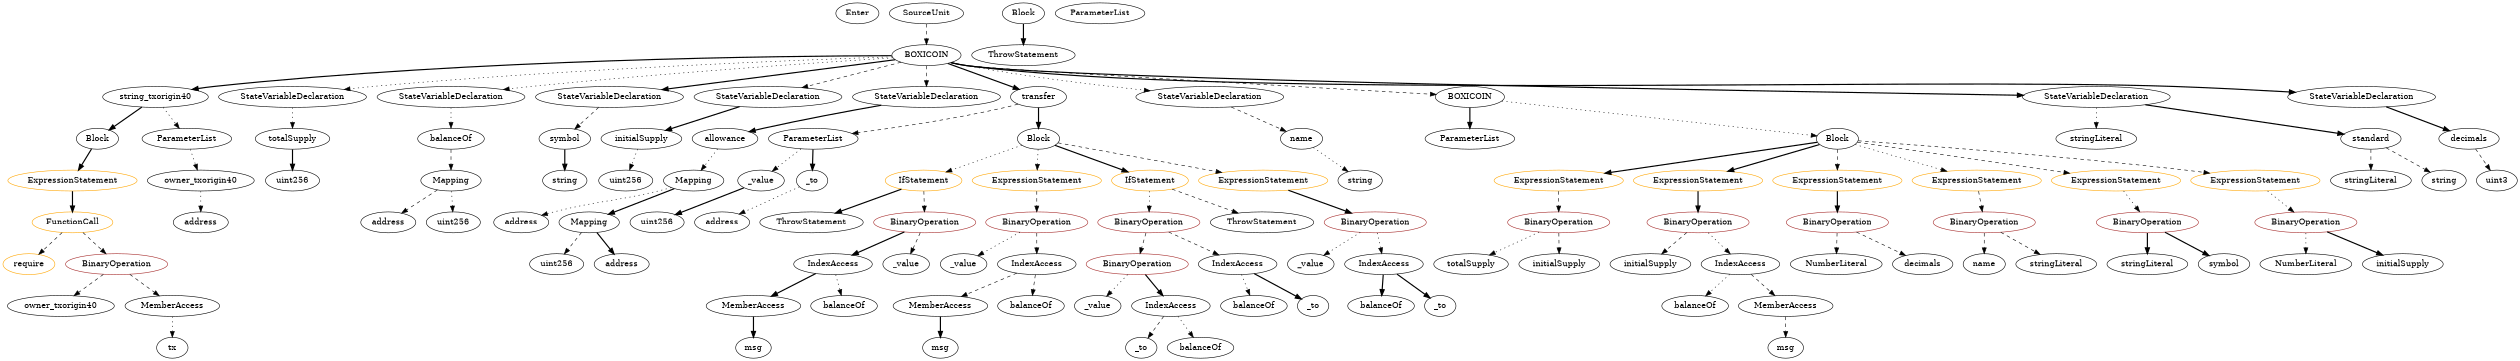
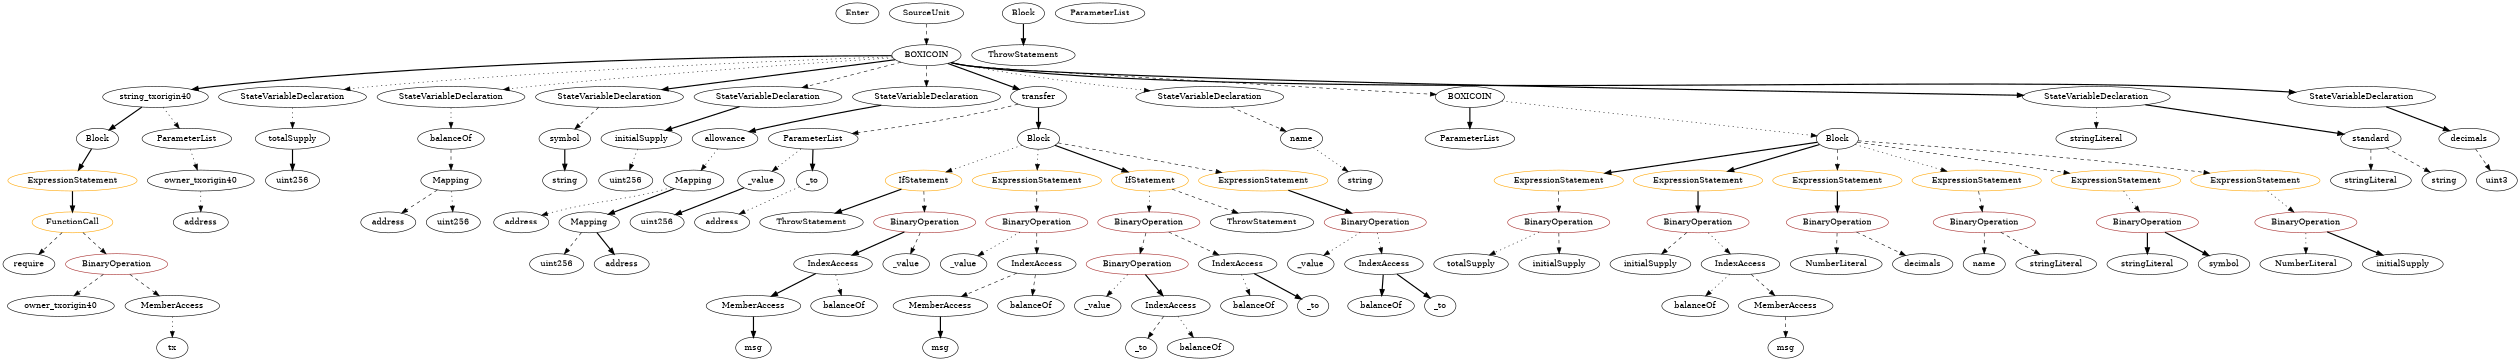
  strict digraph {
    node [color=black]
    edge [style=dashed]
    Enter [height=0.5 width=0.83628 color=""]
    n2 [height=0.5 label=IndexAccess width=1.6402]
    n3 [height=0.5 label=MemberAccess width=1.9174]
    n4 [height=0.5 label=balanceOf width=1.3491]
    n5 [height=0.5 label=msg width=0.75]
    n6 [height=0.5 label=decimals width=1.1967]
    n7 [height=0.5 label=uint3 width=0.7947]
    n8 [color=brown height=0.5 label=BinaryOperation width=1.9867]
    n9 [height=0.5 label=NumberLiteral width=1.765]
    n10 [height=0.5 label=decimals width=1.1967]
    n11 [color=brown height=0.5 label=BinaryOperation width=1.9867]
    n12 [height=0.5 label=_value width=0.96103]
    n13 [height=0.5 label=IndexAccess width=1.6402]
    n14 [height=0.5 label=balanceOf width=1.3491]
    n15 [height=0.5 label=_to width=0.75]
    n16 [color=brown height=0.5 label=BinaryOperation width=1.9867]
    n17 [height=0.5 label=_value width=0.96103]
    n18 [height=0.5 label=IndexAccess width=1.6402]
    n19 [height=0.5 label=_to width=0.75]
    n20 [height=0.5 label=balanceOf width=1.3491]
    n21 [height=0.5 label=stringLiteral width=1.5016]
    n22 [height=0.5 label=uint256 width=1.0442]
    n23 [height=0.5 label=balanceOf width=1.3491]
    n24 [height=0.5 label=msg width=0.75]
    n25 [height=0.5 label=Block width=0.90558]
    n26 [color=orange height=0.5 label=ExpressionStatement width=2.458]
    n27 [color=orange height=0.5 label=FunctionCall width=1.6125]
-   n28 [color=orange height=0.5 label=require width=1.0026]
+   n28 [height=0.5 label=require width=1.0026]
    n29 [color=brown height=0.5 label=BinaryOperation width=1.9867]
    n30 [height=0.5 label=initialSupply width=1.5571]
    n31 [height=0.5 label=uint256 width=1.0442]
    n32 [height=0.5 label=_value width=0.96103]
    n33 [color=brown height=0.5 label=BinaryOperation width=1.9867]
    n34 [height=0.5 label=NumberLiteral width=1.765]
    n35 [height=0.5 label=initialSupply width=1.5571]
    n36 [height=0.5 label=string_txorigin40 width=1.8481]
    n37 [height=0.5 label=ParameterList width=1.7095]
    n38 [height=0.5 label=owner_txorigin40 width=2.0976]
    n39 [height=0.5 label=address width=1.0996]
    n40 [height=0.5 label=Mapping width=1.2105]
    n41 [height=0.5 label=address width=1.0996]
    n42 [height=0.5 label=uint256 width=1.0442]
    n43 [height=0.5 label=allowance width=1.3076]
    n44 [height=0.5 label=Mapping width=1.2105]
    n45 [height=0.5 label=address width=1.0996]
    n46 [height=0.5 label=Mapping width=1.2105]
    n47 [height=0.5 label=uint256 width=1.0442]
    n48 [height=0.5 label=address width=1.0996]
    n49 [height=0.5 label=ParameterList width=1.7095]
    n50 [height=0.5 label=StateVariableDeclaration width=2.8184]
    n51 [height=0.5 label=totalSupply width=1.4739]
    n52 [height=0.5 label=uint256 width=1.0442]
    n53 [height=0.5 label=name width=0.83628]
    n54 [color=brown height=0.5 label=BinaryOperation width=1.9867]
    n55 [height=0.5 label=totalSupply width=1.4739]
    n56 [height=0.5 label=initialSupply width=1.5571]
    n57 [height=0.5 label=StateVariableDeclaration width=2.8184]
    n58 [height=0.5 label=balanceOf width=1.3491]
    n59 [height=0.5 label=StateVariableDeclaration width=2.8184]
    n60 [height=0.5 label=symbol width=1.0581]
    n61 [height=0.5 label=string width=0.864]
    n62 [height=0.5 label=_value width=0.96103]
    n63 [height=0.5 label=owner_txorigin40 width=2.0976]
    n64 [height=0.5 label=MemberAccess width=1.9174]
    n65 [height=0.5 label=SourceUnit width=1.46]
    n66 [height=0.5 label=BOXICOIN width=1.5571]
    n67 [height=0.5 label=StateVariableDeclaration width=2.8184]
    n68 [height=0.5 label=StateVariableDeclaration width=2.8184]
    n69 [height=0.5 label=transfer width=1.0719]
    n70 [height=0.5 label=StateVariableDeclaration width=2.8184]
    n71 [height=0.5 label=BOXICOIN width=1.5571]
    n72 [height=0.5 label=StateVariableDeclaration width=2.8184]
    n73 [height=0.5 label=StateVariableDeclaration width=2.8184]
    n74 [height=0.5 label=ParameterList width=1.7095]
    n75 [height=0.5 label=Block width=0.90558]
    n76 [height=0.5 label=name width=0.83628]
    n77 [height=0.5 label=Block width=0.90558]
    n78 [height=0.5 label=stringLiteral width=1.5016]
    n79 [height=0.5 label=standard width=1.1828]
    n80 [color=orange height=0.5 label=ExpressionStatement width=2.458]
    n81 [color=brown height=0.5 label=BinaryOperation width=1.9867]
    n82 [height=0.5 label=IndexAccess width=1.6402]
    n83 [height=0.5 label=_to width=0.75]
    n84 [color=brown height=0.5 label=BinaryOperation width=1.9867]
    n85 [height=0.5 label=IndexAccess width=1.6402]
    n86 [height=0.5 label=MemberAccess width=1.9174]
    n87 [height=0.5 label=balanceOf width=1.3491]
    n88 [height=0.5 label=balanceOf width=1.3491]
    n89 [height=0.5 label=Block width=0.90558]
    n90 [height=0.5 label=ThrowStatement width=2.0006]
    n91 [height=0.5 label=_to width=0.75]
    n92 [height=0.5 label=address width=1.0996]
    n93 [height=0.5 label=tx width=0.75]
    n94 [height=0.5 label=msg width=0.75]
    n95 [color=orange height=0.5 label=ExpressionStatement width=2.458]
    n96 [color=brown height=0.5 label=BinaryOperation width=1.9867]
    n97 [height=0.5 label=initialSupply width=1.5571]
    n98 [height=0.5 label=IndexAccess width=1.6402]
    n99 [height=0.5 label=MemberAccess width=1.9174]
    n100 [height=0.5 label=string width=0.864]
    n101 [color=orange height=0.5 label=IfStatement width=1.4739]
    n102 [height=0.5 label=ThrowStatement width=2.0006]
    n103 [color=brown height=0.5 label=BinaryOperation width=1.9867]
    n104 [height=0.5 label=_value width=0.96103]
    n105 [height=0.5 label=stringLiteral width=1.5016]
    n106 [color=orange height=0.5 label=ExpressionStatement width=2.458]
    n107 [color=orange height=0.5 label=ExpressionStatement width=2.458]
    n108 [color=brown height=0.5 label=BinaryOperation width=1.9867]
    n109 [height=0.5 label=symbol width=1.0581]
    n110 [color=orange height=0.5 label=ExpressionStatement width=2.458]
    n111 [color=brown height=0.5 label=BinaryOperation width=1.9867]
    n112 [height=0.5 label=stringLiteral width=1.5016]
    n113 [height=0.5 label=ParameterList width=1.7095]
    n114 [color=orange height=0.5 label=IfStatement width=1.4739]
    n115 [color=orange height=0.5 label=ExpressionStatement width=2.458]
    n116 [height=0.5 label=ThrowStatement width=2.0006]
    n117 [height=0.5 label=string width=0.864]
    n118 [color=orange height=0.5 label=ExpressionStatement width=2.458]
    n119 [color=orange height=0.5 label=ExpressionStatement width=2.458]
    n2 -> n3 [style=bold]
    n2 -> n4 [style=dotted]
    n3 -> n5 [style=bold]
    n6 -> n7
    n8 -> n9
    n8 -> n10
    n11 -> n12 [style=dotted]
    n11 -> n13 [style=dotted]
    n13 -> n14 [style=bold]
    n13 -> n15 [style=bold]
    n16 -> n17 [style=dotted]
    n16 -> n18 [style=bold]
    n18 -> n19
    n18 -> n20 [style=dotted]
    n25 -> n26 [style=bold]
    n26 -> n27 [style=bold]
    n27 -> n28
    n27 -> n29
    n29 -> n63
    n29 -> n64
    n30 -> n31 [style=dotted]
    n33 -> n34 [style=dotted]
    n33 -> n35 [style=bold]
    n36 -> n25 [style=bold]
    n36 -> n37 [style=dotted]
    n37 -> n38 [style=dotted]
    n38 -> n39 [style=dotted]
    n40 -> n41
    n40 -> n42 [style=dotted]
    n43 -> n44 [style=dotted]
    n44 -> n45 [style=dotted]
    n44 -> n46 [style=bold]
    n46 -> n47
    n46 -> n48 [style=bold]
    n50 -> n51 [style=dotted]
    n51 -> n52 [style=bold]
    n54 -> n55 [style=dotted]
    n54 -> n56
    n57 -> n58 [style=dotted]
    n58 -> n40
    n59 -> n60
    n60 -> n61 [style=bold]
    n62 -> n22 [style=bold]
    n64 -> n93 [style=dotted]
    n65 -> n66
    n66 -> n36 [style=bold]
    n66 -> n50 [style=dotted]
    n66 -> n57 [style=dotted]
    n66 -> n59 [style=bold]
    n66 -> n67
    n66 -> n68
    n66 -> n69 [style=bold]
    n66 -> n70 [style=dotted]
    n66 -> n71
    n66 -> n72 [style=bold]
    n66 -> n73 [style=bold]
    n67 -> n30 [style=bold]
    n68 -> n43 [style=bold]
    n69 -> n74
    n69 -> n75 [style=bold]
    n70 -> n76
    n71 -> n49 [style=bold]
    n71 -> n77 [style=dotted]
    n72 -> n78 [style=dotted]
    n72 -> n79 [style=bold]
    n73 -> n6 [style=bold]
    n74 -> n62 [style=dotted]
    n74 -> n91 [style=bold]
    n75 -> n101 [style=dotted]
    n75 -> n106 [style=dotted]
    n75 -> n114 [style=bold]
    n75 -> n115
    n76 -> n117 [style=dotted]
    n77 -> n80 [style=bold]
    n77 -> n95 [style=bold]
    n77 -> n107
    n77 -> n110 [style=dotted]
    n77 -> n118
    n77 -> n119
    n79 -> n21
    n79 -> n100
    n80 -> n54
    n81 -> n16
    n81 -> n82
    n82 -> n23 [style=dotted]
    n82 -> n83 [style=bold]
    n84 -> n32 [style=dotted]
    n84 -> n85
    n85 -> n86
    n85 -> n87
    n86 -> n24 [style=bold]
    n89 -> n90 [style=bold]
    n91 -> n92 [style=dotted]
    n95 -> n96 [style=bold]
    n96 -> n97
    n96 -> n98 [style=dotted]
    n98 -> n88 [style=dotted]
    n98 -> n99
    n99 -> n94
    n101 -> n102 [style=bold]
    n101 -> n103
    n103 -> n2 [style=bold]
    n103 -> n104
    n106 -> n84
    n107 -> n8 [style=bold]
    n108 -> n105 [style=bold]
    n108 -> n109 [style=bold]
    n110 -> n111
    n111 -> n53
    n111 -> n112
    n114 -> n81 [style=dotted]
    n114 -> n116
    n115 -> n11 [style=bold]
    n118 -> n108 [style=dotted]
    n119 -> n33 [style=dotted]
  }
